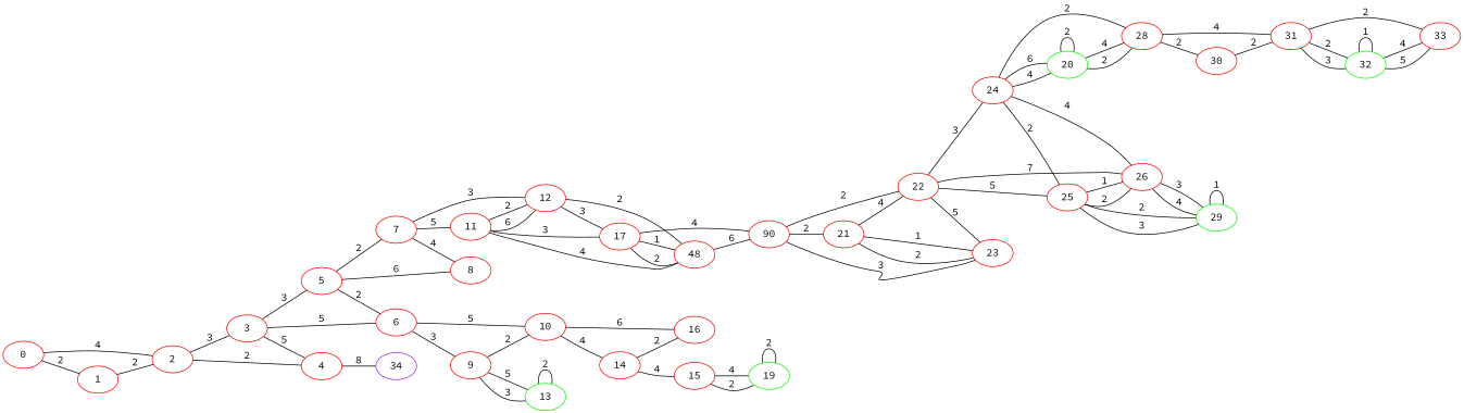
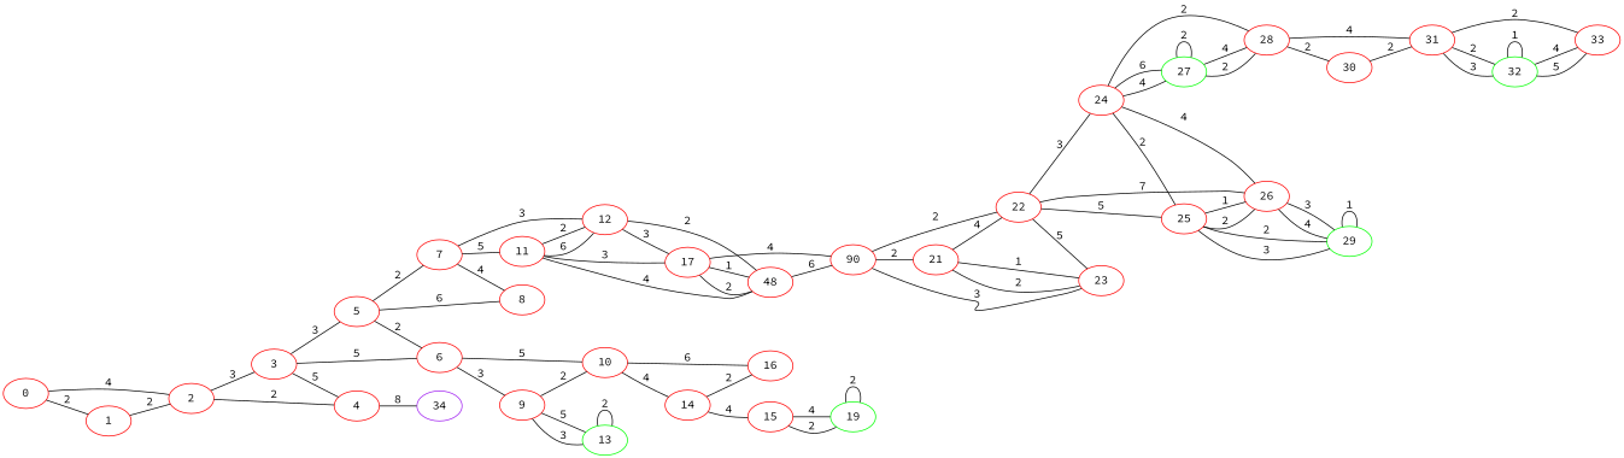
  graph {
    fontname="Source Code Pro"
    rankdir=LR
    node [color=red fontname="Source Code Pro" weight=1]
    edge [fontname="Source Code Pro"]
    0
    1
    2
    3
    4
    5
    6
    34 [color=purple weight=4]
    7
    8
    9
    10
    11
    12
    13 [color=green weight=2]
    14
    16
    17
    n19 [label=48]
    15
    n21 [label=90]
    19 [color=green weight=2]
    21
    22
    23
    24
    25
    26
-   27 [color=green weight=2 label=20]
+   27 [color=green weight=2]
    28
    29 [color=green weight=2]
    30
    31
    32 [color=green weight=2]
    33
    0 -- 1 [label=2]
    0 -- 2 [label=4]
    1 -- 2 [label=2]
    2 -- 3 [label=3]
    2 -- 4 [label=2]
    3 -- 4 [label=5]
    3 -- 5 [label=3]
    3 -- 6 [label=5]
    4 -- 34 [label=8]
    5 -- 6 [label=2]
    5 -- 7 [label=2]
    5 -- 8 [label=6]
    6 -- 9 [label=3]
    6 -- 10 [label=5]
    7 -- 8 [label=4]
    7 -- 11 [label=5]
    7 -- 12 [label=3]
    9 -- 10 [label=2]
    9 -- 13 [label=3]
    9 -- 13 [label=5]
    10 -- 14 [label=4]
    10 -- 16 [label=6]
    11 -- 12 [label=2]
    11 -- 12 [label=6]
    11 -- 17 [label=3]
    11 -- n19 [label=4]
    12 -- 17 [label=3]
    12 -- n19 [label=2]
    13 -- 13 [label=2]
    14 -- 16 [label=2]
    14 -- 15 [label=4]
    17 -- n19 [label=2]
    17 -- n19 [label=1]
    17 -- n21 [label=4]
    n19 -- n21 [label=6]
    15 -- 19 [label=4]
    15 -- 19 [label=2]
    n21 -- 21 [label=2]
    n21 -- 22 [label=2]
    n21 -- 23 [label=3]
    19 -- 19 [label=2]
    21 -- 22 [label=4]
    21 -- 23 [label=1]
    21 -- 23 [label=2]
    22 -- 23 [label=5]
    22 -- 24 [label=3]
    22 -- 25 [label=5]
    22 -- 26 [label=7]
    24 -- 25 [label=2]
    24 -- 26 [label=4]
    24 -- 27 [label=6]
    24 -- 27 [label=4]
    24 -- 28 [label=2]
    25 -- 26 [label=2]
    25 -- 26 [label=1]
    25 -- 29 [label=2]
    25 -- 29 [label=3]
    26 -- 29 [label=3]
    26 -- 29 [label=4]
    27 -- 27 [label=2]
    27 -- 28 [label=4]
    27 -- 28 [label=2]
    28 -- 30 [label=2]
    28 -- 31 [label=4]
    29 -- 29 [label=1]
    30 -- 31 [label=2]
    31 -- 32 [label=2]
    31 -- 32 [label=3]
    31 -- 33 [label=2]
    32 -- 32 [label=1]
    32 -- 33 [label=4]
    32 -- 33 [label=5]
  }
